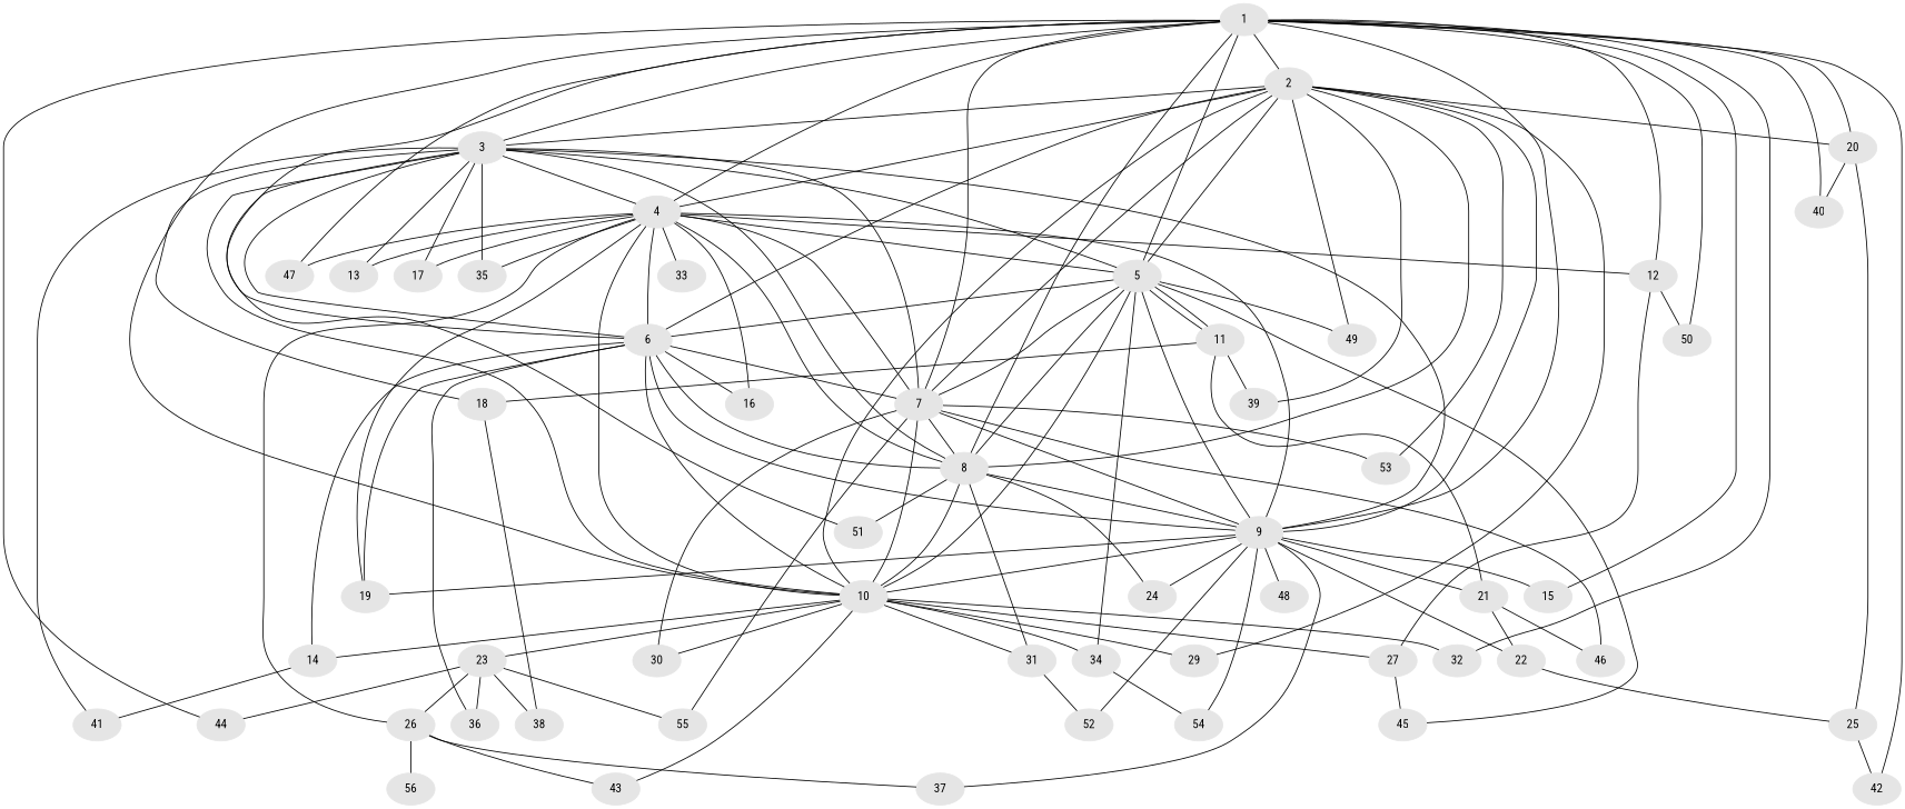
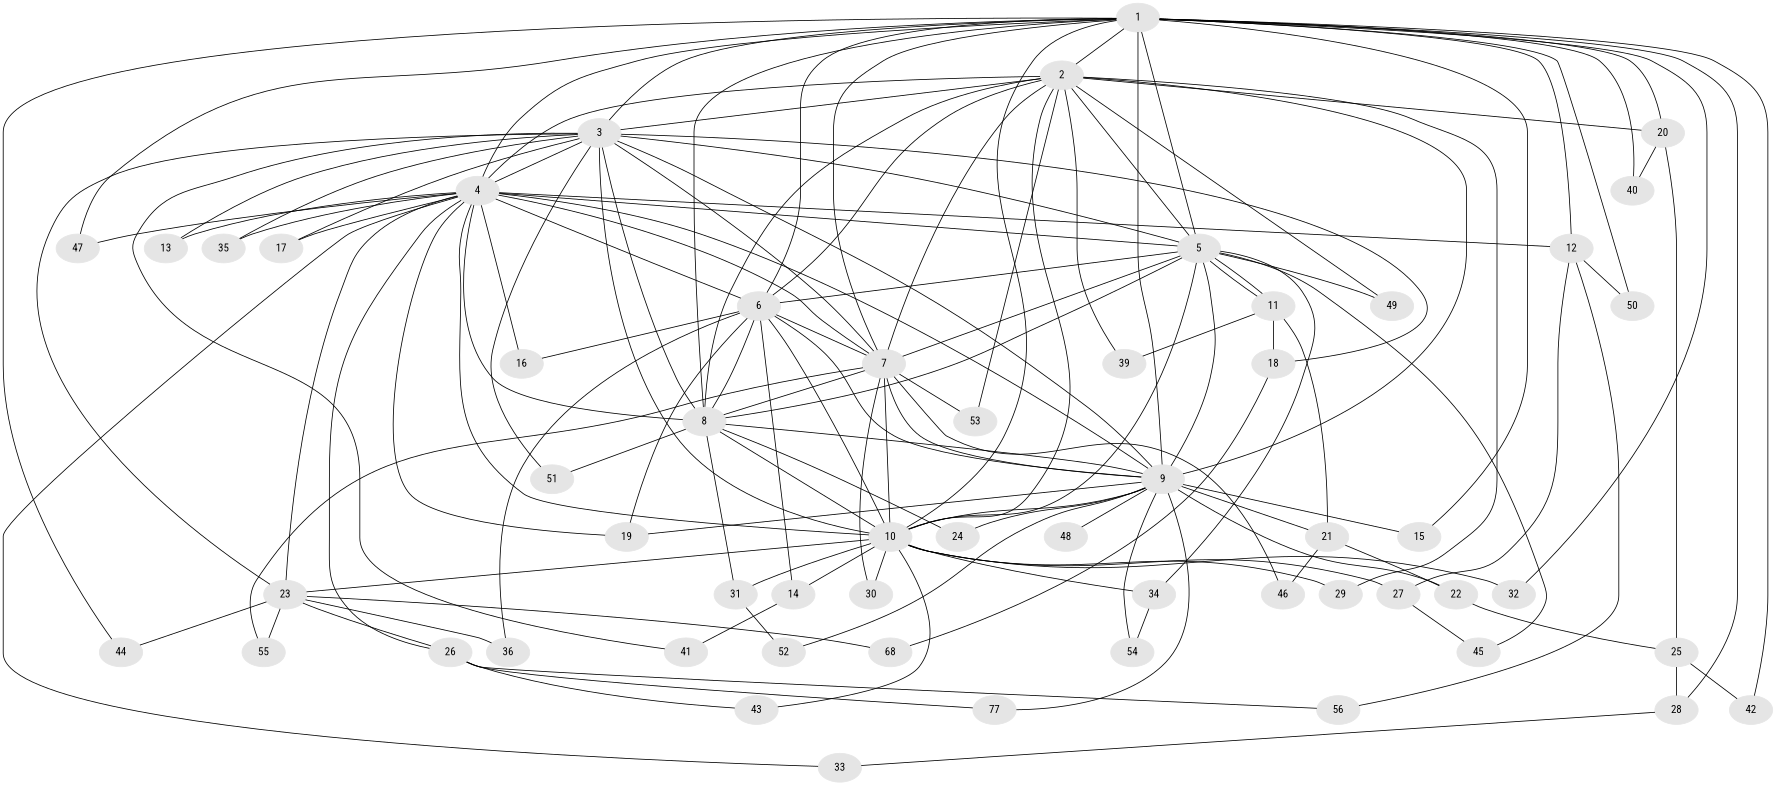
  graph {
    fontname="Roboto Condensed"
    node [color=gray90 fontname="Roboto Condensed" style=filled]
    edge [fontname="Roboto Condensed"]
    1
    2
    3
    4
    5
    6
    7
    8
    9
    10
    12
    15
    20
+   28
    32
    40
    42
    44
    47
    50
    29
    39
    49
    53
    13
    17
    18
    35
    41
    51
    16
    19
    23
    26
    33
    11
    34
    45
    14
    36
    30
    46
    55
    24
    31
    48
    21
    22
-   37
+   37 [label=77]
    52
    54
    27
    43
    56
    25
-   38
+   38 [label=68]
    1 -- 2
    1 -- 3
    1 -- 4
    1 -- 5
    1 -- 6
    1 -- 7
    1 -- 8
    1 -- 9
    1 -- 10
    1 -- 12
    1 -- 15
    1 -- 20
+   1 -- 28
    1 -- 32
    1 -- 40
    1 -- 42
    1 -- 44
    1 -- 47
    1 -- 50
    2 -- 3
    2 -- 4
    2 -- 5
    2 -- 6
    2 -- 7
    2 -- 8
    2 -- 9
    2 -- 10
    2 -- 20
    2 -- 29
    2 -- 39
    2 -- 49
    2 -- 53
    3 -- 4
    3 -- 5
-   3 -- 6
+   3 -- 23
    3 -- 7
    3 -- 8
    3 -- 9
    3 -- 10
    3 -- 13
    3 -- 17
    3 -- 18
    3 -- 35
    3 -- 41
    3 -- 51
    4 -- 5
    4 -- 6
    4 -- 7
    4 -- 8
    4 -- 9
    4 -- 10
    4 -- 12
    4 -- 47
    4 -- 13
    4 -- 17
    4 -- 35
    4 -- 16
    4 -- 19
+   4 -- 23
    4 -- 26
    4 -- 33
    5 -- 6
    5 -- 7
    5 -- 8
    5 -- 9
    5 -- 10
    5 -- 49
    5 -- 11
    5 -- 11
    5 -- 34
    5 -- 45
    6 -- 7
    6 -- 8
    6 -- 9
    6 -- 10
    6 -- 16
    6 -- 19
    6 -- 14
    6 -- 36
    7 -- 8
    7 -- 9
    7 -- 10
    7 -- 53
    7 -- 30
    7 -- 46
    7 -- 55
    8 -- 9
    8 -- 10
    8 -- 51
    8 -- 24
    8 -- 31
    9 -- 10
    9 -- 15
    9 -- 19
    9 -- 24
    9 -- 48
    9 -- 21
    9 -- 22
    9 -- 37
    9 -- 52
    9 -- 54
    10 -- 32
    10 -- 29
    10 -- 23
    10 -- 34
    10 -- 14
    10 -- 30
    10 -- 31
    10 -- 27
    10 -- 43
    12 -- 50
    12 -- 27
+   12 -- 56
    20 -- 40
    20 -- 25
+   28 -- 33
    18 -- 38
    23 -- 44
    23 -- 26
    23 -- 36
    23 -- 55
    23 -- 38
    26 -- 37
    26 -- 43
    26 -- 56
    11 -- 39
    11 -- 18
    11 -- 21
    34 -- 54
    14 -- 41
    31 -- 52
    21 -- 46
    21 -- 22
    22 -- 25
    27 -- 45
+   25 -- 28
    25 -- 42
  }
